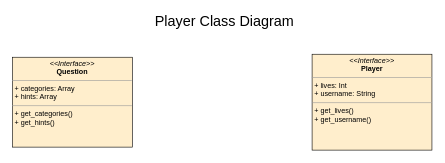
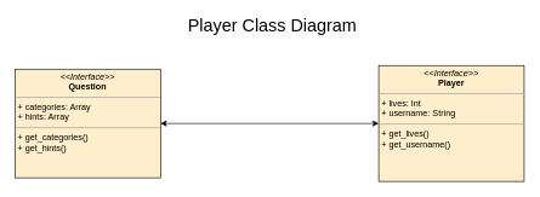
  <mxCell id="0" />
  <mxCell id="1" parent="0" />
  <mxCell id="2" value="&lt;p style=&quot;margin:0px;margin-top:4px;text-align:center;&quot;&gt;&lt;i&gt;&amp;lt;&amp;lt;Interface&amp;gt;&amp;gt;&lt;/i&gt;&lt;br&gt;&lt;b&gt;Question&lt;/b&gt;&lt;/p&gt;&lt;hr size=&quot;1&quot;&gt;&lt;p style=&quot;margin:0px;margin-left:4px;&quot;&gt;+ categories: Arra&lt;span style=&quot;background-color: initial;&quot;&gt;y&lt;/span&gt;&lt;/p&gt;&lt;p style=&quot;margin:0px;margin-left:4px;&quot;&gt;+ hints: Array&lt;/p&gt;&lt;hr size=&quot;1&quot;&gt;&lt;p style=&quot;margin:0px;margin-left:4px;&quot;&gt;+ get_categories()&lt;br&gt;+ get_hints()&lt;/p&gt;" style="verticalAlign=top;align=left;overflow=fill;fontSize=12;fontFamily=Helvetica;html=1;whiteSpace=wrap;fillColor=#FFEECC;" parent="1" vertex="1"><mxGeometry x="20" y="95" width="200" height="150" as="geometry" /></mxCell>
  <mxCell id="3" value="&lt;p style=&quot;margin:0px;margin-top:4px;text-align:center;&quot;&gt;&lt;i&gt;&amp;lt;&amp;lt;Interface&amp;gt;&amp;gt;&lt;/i&gt;&lt;br&gt;&lt;b&gt;Player&lt;/b&gt;&lt;/p&gt;&lt;hr size=&quot;1&quot;&gt;&lt;p style=&quot;margin:0px;margin-left:4px;&quot;&gt;+ lives: Int&lt;br&gt;&lt;/p&gt;&lt;p style=&quot;margin:0px;margin-left:4px;&quot;&gt;+ username: String&lt;/p&gt;&lt;hr size=&quot;1&quot;&gt;&lt;p style=&quot;margin:0px;margin-left:4px;&quot;&gt;+ get_lives()&lt;br&gt;&lt;/p&gt;&lt;p style=&quot;margin:0px;margin-left:4px;&quot;&gt;+ get_username()&lt;/p&gt;" style="verticalAlign=top;align=left;overflow=fill;fontSize=12;fontFamily=Helvetica;html=1;whiteSpace=wrap;fillColor=#FFEECC;" parent="1" vertex="1"><mxGeometry x="520" y="90" width="200" height="160" as="geometry" /></mxCell>
+ <mxCell id="4" value="" style="endArrow=classic;startArrow=classic;html=1;rounded=0;entryX=0;entryY=0.5;entryDx=0;entryDy=0;exitX=1;exitY=0.5;exitDx=0;exitDy=0;" parent="1" source="2" target="3" edge="1"><mxGeometry width="50" height="50" relative="1" as="geometry"><mxPoint x="760" y="390" as="sourcePoint" /><mxPoint x="810" y="340" as="targetPoint" /></mxGeometry></mxCell>
  <mxCell id="5" value="&lt;font style=&quot;font-size: 24px;&quot;&gt;Player Class Diagram&lt;/font&gt;" style="text;html=1;strokeColor=none;fillColor=none;align=center;verticalAlign=middle;whiteSpace=wrap;rounded=0;" parent="1" vertex="1"><mxGeometry x="249" y="20" width="250" height="30" as="geometry" /></mxCell>
